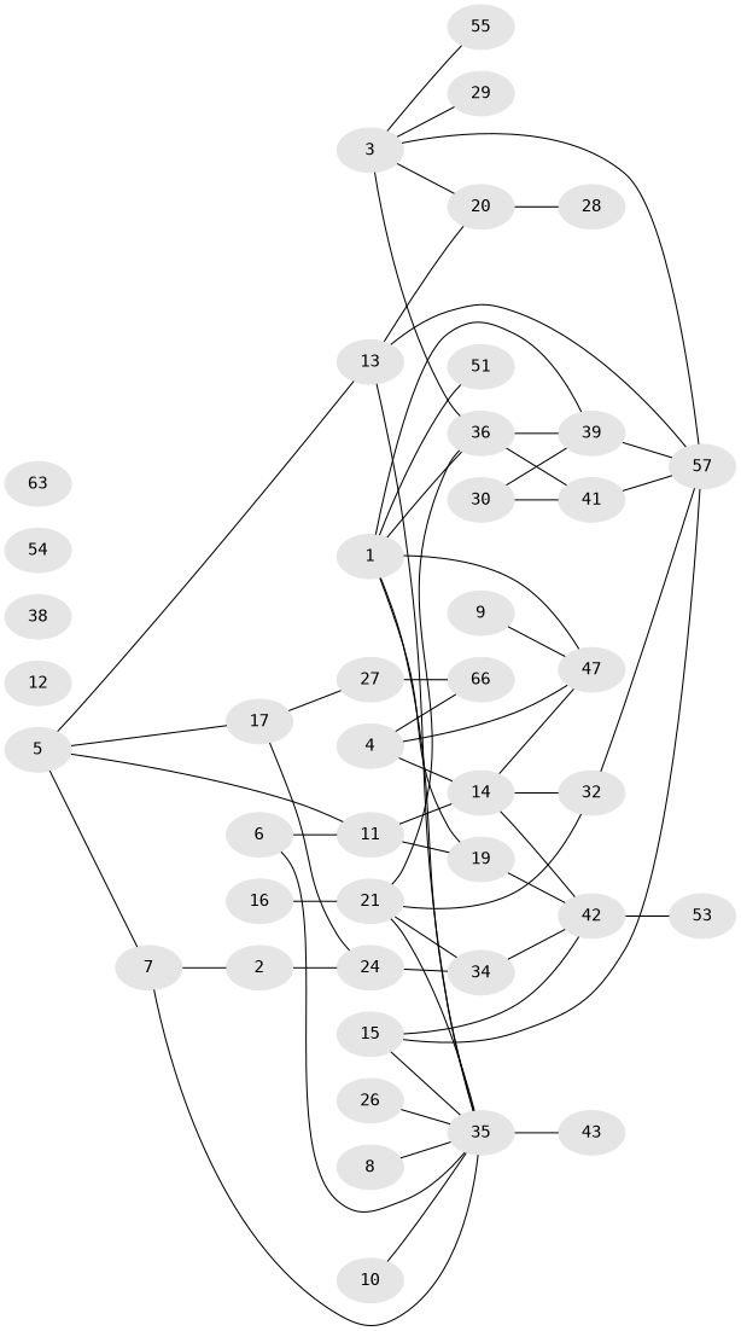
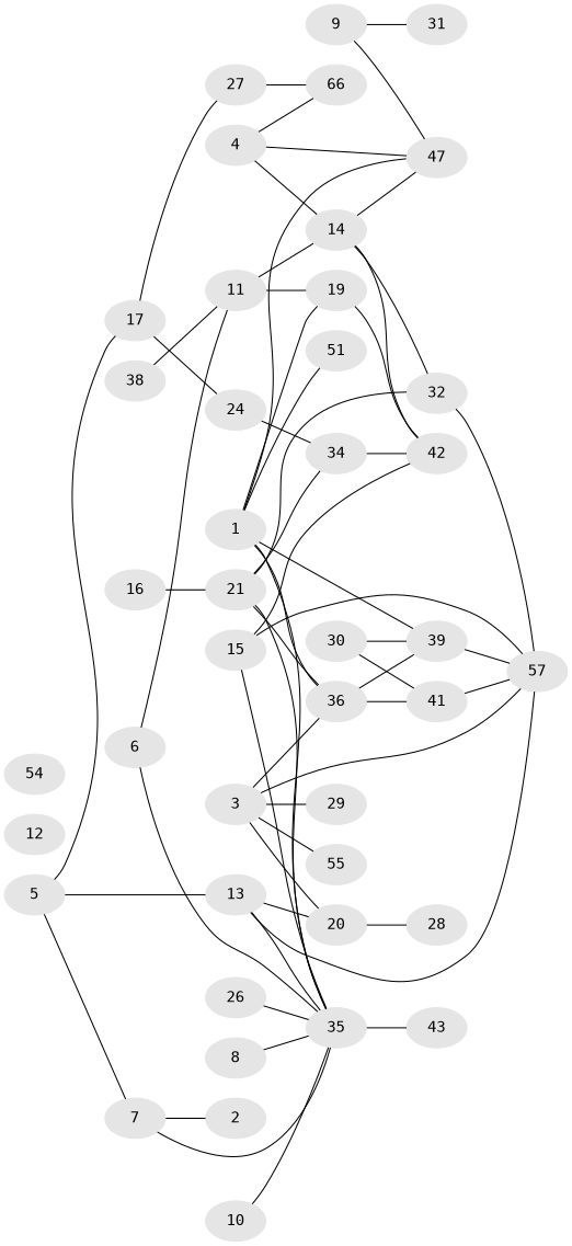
  graph {
    fontname="DejaVu Sans Mono"
    rankdir=LR
    node [color=gray90 fontname="DejaVu Sans Mono" style=filled]
    edge [fontname="DejaVu Sans Mono"]
    1 [super="+49"]
    19
    35 [super="+64"]
    36 [super="+65"]
    39
    47 [super="+50"]
    51
    8 [super="+18"]
    42 [super="+56"]
    43 [super="+59"]
    41
    57 [super="+61"]
    24 [super="+46"]
    34
    2
    3 [super="+33"]
    20 [super="+22"]
    29 [super="+45"]
    55
    28 [super="+48"]
    14 [super="+44"]
    32
    4
    66
    5 [super="+67"]
    7 [super="+23"]
    11 [super="+60"]
    13 [super="+25"]
    17 [super="+37"]
    27 [super="+40"]
    6
+   31 [super="+58"]
    9
    10
    12
-   53
    15
    21 [super="+52"]
    16
    26
    30 [super="+62"]
    38
    54
-   63
    1 -- 19
    1 -- 35 [weight=2]
    1 -- 36
    1 -- 39
    1 -- 47
    1 -- 51
    19 -- 42
    35 -- 43
    36 -- 39
    36 -- 41
    39 -- 57
    8 -- 35
-   42 -- 53
    41 -- 57
    24 -- 34
    34 -- 42
-   2 -- 24
    3 -- 36
    3 -- 57
    3 -- 20
    3 -- 29
    3 -- 55
    20 -- 28
    14 -- 47
    14 -- 42
    14 -- 32
    32 -- 57
    4 -- 47
    4 -- 14
    4 -- 66
    5 -- 7
-   5 -- 11
+   38 -- 11
    5 -- 13
    5 -- 17
    7 -- 35
    7 -- 2 [weight=2]
    11 -- 19 [weight=2]
    11 -- 14
    13 -- 35
    13 -- 57
    13 -- 20
    17 -- 24
    17 -- 27
    27 -- 66
    6 -- 35
    6 -- 11
    9 -- 47
+   9 -- 31
    10 -- 35
    15 -- 35
    15 -- 42
    15 -- 57
    21 -- 35
    21 -- 36
    21 -- 34
    21 -- 32
    16 -- 21
    26 -- 35
    30 -- 39
    30 -- 41
  }
